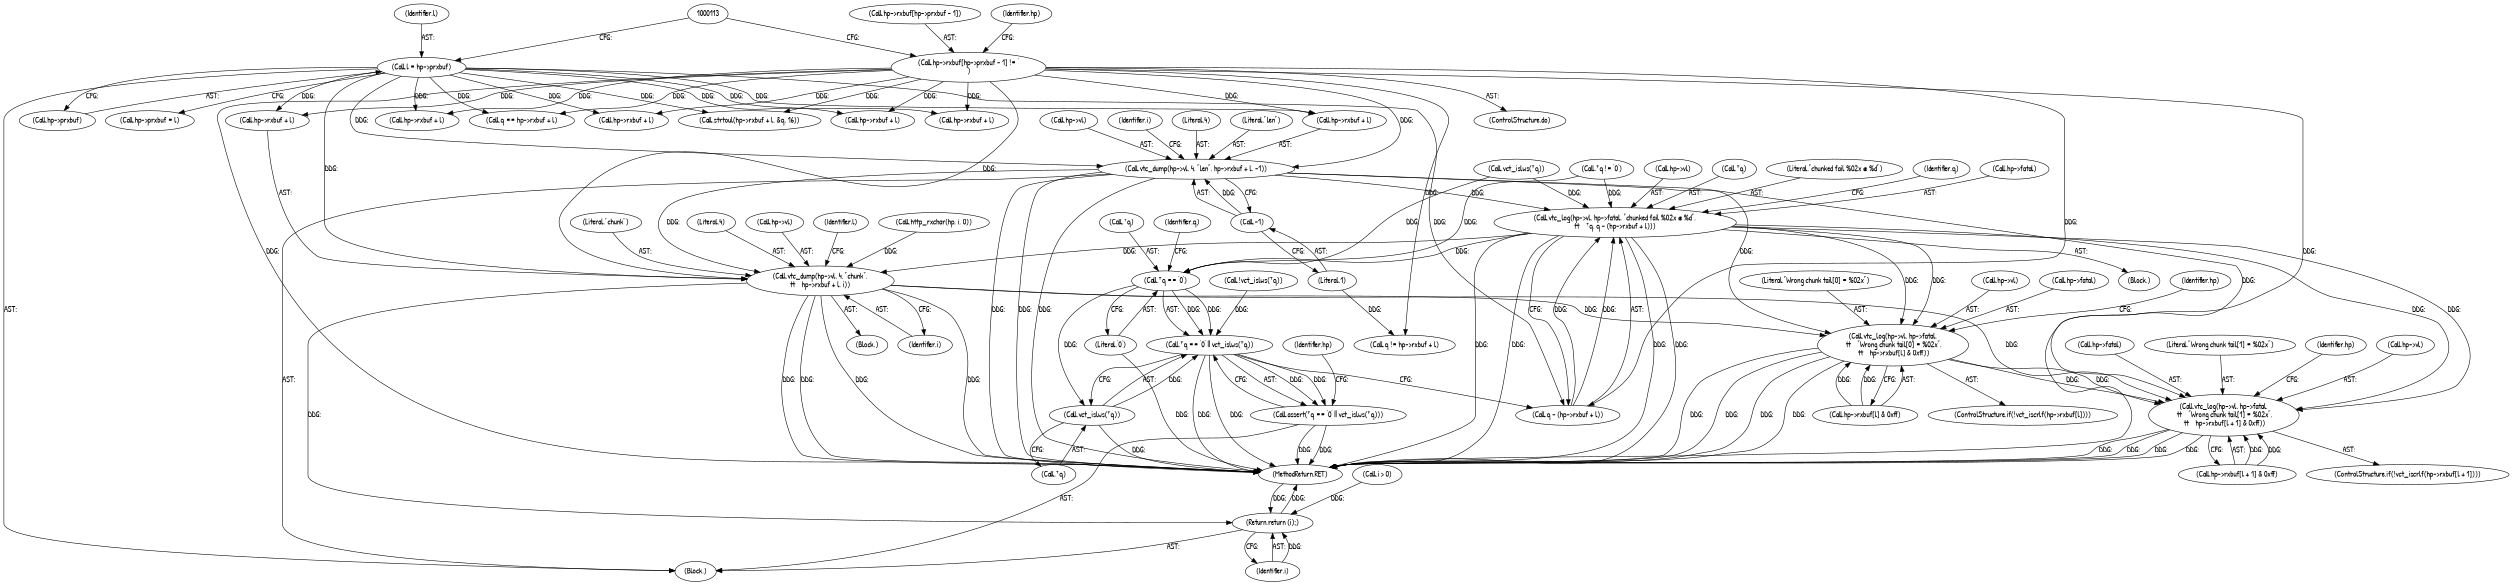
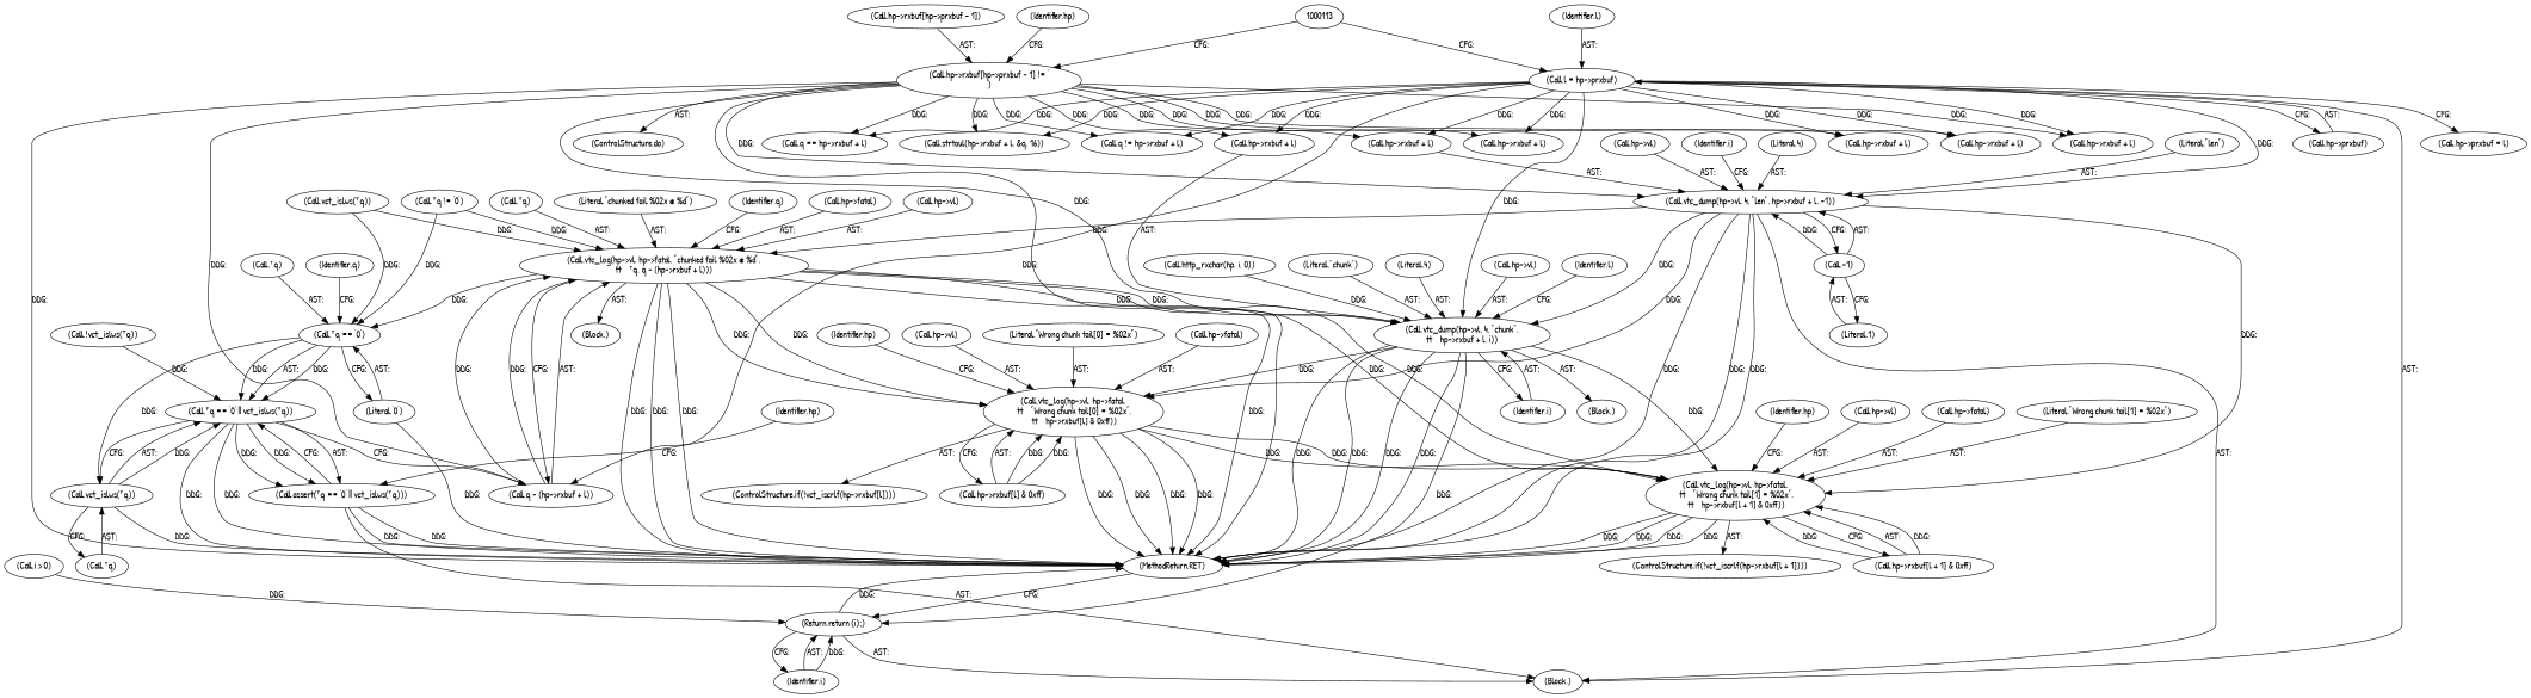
  digraph {
    fontname="Patrick Hand"
    node [fontname="Patrick Hand"]
    edge [fontname="Patrick Hand"]
    n1 [label="(Call,vtc_dump(hp->vl, 4, \"len\", hp->rxbuf + l, -1))"]
    n2 [label="(Call,-1)"]
    n3 [label="(Call,vtc_log(hp->vl, hp->fatal, \"chunked fail %02x @ %d\",\n\t\t    *q, q - (hp->rxbuf + l)))"]
    n4 [label="(Call,vtc_dump(hp->vl, 4, \"chunk\",\n\t\t    hp->rxbuf + l, i))"]
    n5 [label="(Call,vtc_log(hp->vl, hp->fatal,\n \t\t    \"Wrong chunk tail[0] = %02x\",\n \t\t    hp->rxbuf[l] & 0xff))"]
    n6 [label="(Call,vtc_log(hp->vl, hp->fatal,\n \t\t    \"Wrong chunk tail[1] = %02x\",\n \t\t    hp->rxbuf[l + 1] & 0xff))"]
    n7 [label="(MethodReturn,RET)"]
    n8 [label="(Block,)"]
    n9 [label="(Literal,1)"]
    n10 [label="(Call,q - (hp->rxbuf + l))"]
    n11 [label="(Call,*q == '\0')"]
    n12 [label="(Block,)"]
    n13 [label="(Return,return (i);)"]
    n14 [label="(Identifier,i)"]
    n15 [label="(Block,)"]
    n16 [label="(ControlStructure,if(!vct_iscrlf(hp->rxbuf[l])))"]
    n17 [label="(Call,hp->rxbuf[l] & 0xff)"]
    n18 [label="(ControlStructure,if(!vct_iscrlf(hp->rxbuf[l + 1])))"]
    n19 [label="(Call,hp->rxbuf[l + 1] & 0xff)"]
    n20 [label="(Call,hp->rxbuf[hp->prxbuf - 1] != '\n')"]
    n21 [label="(Call,hp->rxbuf + l)"]
    n22 [label="(Call,q == hp->rxbuf + l)"]
    n23 [label="(Call,hp->rxbuf + l)"]
    n24 [label="(ControlStructure,do)"]
    n25 [label="(Call,hp->rxbuf + l)"]
    n26 [label="(Call,hp->rxbuf + l)"]
    n27 [label="(Call,q != hp->rxbuf + l)"]
    n28 [label="(Call,hp->rxbuf + l)"]
    n29 [label="(Call,hp->rxbuf + l)"]
    n30 [label="(Call,strtoul(hp->rxbuf + l, &q, 16))"]
    n31 [label="(Call,l = hp->prxbuf)"]
    n32 [label="(Call,hp->prxbuf)"]
    n33 [label="(Call,hp->prxbuf = l)"]
    n34 [label="(Call,*q == '\0' || vct_islws(*q))"]
    n35 [label="(Call,vct_islws(*q))"]
    n36 [label="(Literal,'\0')"]
    n37 [label="(Call,assert(*q == '\0' || vct_islws(*q)))"]
    n38 [label="(Call,*q)"]
    n39 [label="(Identifier,i)"]
    n40 [label="(Call,hp->rxbuf[hp->prxbuf - 1])"]
    n41 [label="(Call,*q)"]
    n42 [label="(Call,!vct_islws(*q))"]
    n43 [label="(Literal,\"Wrong chunk tail[0] = %02x\")"]
    n44 [label="(Call,*q)"]
    n45 [label="(Literal,\"chunk\")"]
    n46 [label="(Call,*q != '\0')"]
    n47 [label="(Call,vct_islws(*q))"]
    n48 [label="(Literal,4)"]
    n49 [label="(Literal,\"chunked fail %02x @ %d\")"]
    n50 [label="(Identifier,hp)"]
    n51 [label="(Literal,4)"]
    n52 [label="(Identifier,l)"]
    n53 [label="(Call,hp->vl)"]
    n54 [label="(Call,hp->vl)"]
    n55 [label="(Literal,\"len\")"]
    n56 [label="(Identifier,q)"]
    n57 [label="(Identifier,q)"]
    n58 [label="(Call,hp->fatal)"]
    n59 [label="(Identifier,l)"]
    n60 [label="(Identifier,hp)"]
    n61 [label="(Identifier,hp)"]
    n62 [label="(Call,hp->vl)"]
    n63 [label="(Call,http_rxchar(hp, i, 0))"]
    n64 [label="(Call,hp->fatal)"]
    n65 [label="(Call,hp->vl)"]
    n66 [label="(Identifier,hp)"]
    n67 [label="(Identifier,i)"]
    n68 [label="(Call,i > 0)"]
    n69 [label="(Literal,\"Wrong chunk tail[1] = %02x\")"]
    n70 [label="(Call,hp->fatal)"]
    n71 [label="(Call,hp->vl)"]
    1000113
    n1 -> n2 [label="CFG: "]
    n1 -> n3 [label="DDG: "]
    n1 -> n4 [label="DDG: "]
    n1 -> n5 [label="DDG: "]
    n1 -> n6 [label="DDG: "]
    n1 -> n7 [label="DDG: "]
    n1 -> n7 [label="DDG: "]
    n1 -> n7 [label="DDG: "]
    n1 -> n8 [label="AST: "]
    n2 -> n1 [label="AST: "]
    n2 -> n1 [label="DDG: "]
    n2 -> n9 [label="CFG: "]
    n3 -> n4 [label="DDG: "]
    n3 -> n5 [label="DDG: "]
    n3 -> n5 [label="DDG: "]
    n3 -> n6 [label="DDG: "]
    n3 -> n6 [label="DDG: "]
    n3 -> n7 [label="DDG: "]
    n3 -> n7 [label="DDG: "]
    n3 -> n7 [label="DDG: "]
    n3 -> n7 [label="DDG: "]
    n3 -> n10 [label="CFG: "]
    n3 -> n11 [label="DDG: "]
    n3 -> n12 [label="AST: "]
    n4 -> n5 [label="DDG: "]
    n4 -> n6 [label="DDG: "]
    n4 -> n7 [label="DDG: "]
    n4 -> n7 [label="DDG: "]
    n4 -> n7 [label="DDG: "]
    n4 -> n7 [label="DDG: "]
    n4 -> n13 [label="DDG: "]
    n4 -> n14 [label="CFG: "]
    n4 -> n15 [label="AST: "]
    n5 -> n6 [label="DDG: "]
    n5 -> n6 [label="DDG: "]
    n5 -> n7 [label="DDG: "]
    n5 -> n7 [label="DDG: "]
    n5 -> n7 [label="DDG: "]
    n5 -> n7 [label="DDG: "]
    n5 -> n16 [label="AST: "]
    n5 -> n17 [label="CFG: "]
    n6 -> n7 [label="DDG: "]
    n6 -> n7 [label="DDG: "]
    n6 -> n7 [label="DDG: "]
    n6 -> n7 [label="DDG: "]
    n6 -> n18 [label="AST: "]
    n6 -> n19 [label="CFG: "]
-   n7 -> n13 [label="DDG: "]
+   n7 -> n13 [label="CFG: "]
    n9 -> n2 [label="AST: "]
    n10 -> n3 [label="AST: "]
    n10 -> n3 [label="DDG: "]
    n10 -> n3 [label="DDG: "]
    n11 -> n34 [label="AST: "]
    n11 -> n34 [label="DDG: "]
    n11 -> n34 [label="DDG: "]
    n11 -> n35 [label="DDG: "]
    n11 -> n36 [label="CFG: "]
    n13 -> n7 [label="DDG: "]
    n13 -> n8 [label="AST: "]
    n13 -> n39 [label="CFG: "]
    n14 -> n4 [label="AST: "]
    n17 -> n5 [label="AST: "]
    n17 -> n5 [label="DDG: "]
    n17 -> n5 [label="DDG: "]
    n19 -> n6 [label="AST: "]
    n19 -> n6 [label="DDG: "]
    n19 -> n6 [label="DDG: "]
    n20 -> n1 [label="DDG: "]
    n20 -> n4 [label="DDG: "]
    n20 -> n7 [label="DDG: "]
    n20 -> n7 [label="DDG: "]
    n20 -> n10 [label="DDG: "]
    n20 -> n21 [label="DDG: "]
    n20 -> n22 [label="DDG: "]
    n20 -> n23 [label="DDG: "]
    n20 -> n24 [label="AST: "]
    n20 -> n25 [label="DDG: "]
    n20 -> n26 [label="DDG: "]
    n20 -> n27 [label="DDG: "]
    n20 -> n28 [label="DDG: "]
    n20 -> n29 [label="DDG: "]
    n20 -> n30 [label="DDG: "]
    n23 -> n1 [label="AST: "]
    n28 -> n4 [label="AST: "]
    n31 -> n1 [label="DDG: "]
    n31 -> n4 [label="DDG: "]
    n31 -> n8 [label="AST: "]
    n31 -> n10 [label="DDG: "]
    n31 -> n21 [label="DDG: "]
    n31 -> n22 [label="DDG: "]
    n31 -> n23 [label="DDG: "]
    n31 -> n25 [label="DDG: "]
    n31 -> n26 [label="DDG: "]
-   n9 -> n27 [label="DDG: "]
+   n31 -> n27 [label="DDG: "]
    n31 -> n28 [label="DDG: "]
    n31 -> n29 [label="DDG: "]
    n31 -> n30 [label="DDG: "]
    n31 -> n32 [label="CFG: "]
    n31 -> n33 [label="CFG: "]
    n32 -> n31 [label="AST: "]
    n34 -> n7 [label="DDG: "]
    n34 -> n7 [label="DDG: "]
    n34 -> n10 [label="CFG: "]
    n34 -> n35 [label="CFG: "]
    n34 -> n37 [label="AST: "]
    n34 -> n37 [label="DDG: "]
    n34 -> n37 [label="DDG: "]
    n35 -> n7 [label="DDG: "]
    n35 -> n34 [label="AST: "]
    n35 -> n34 [label="DDG: "]
    n35 -> n38 [label="CFG: "]
    n36 -> n7 [label="DDG: "]
    n36 -> n11 [label="AST: "]
    n37 -> n7 [label="DDG: "]
    n37 -> n7 [label="DDG: "]
    n37 -> n8 [label="AST: "]
    n37 -> n34 [label="CFG: "]
    n38 -> n35 [label="AST: "]
    n39 -> n13 [label="AST: "]
    n39 -> n13 [label="DDG: "]
    n40 -> n20 [label="AST: "]
    n41 -> n3 [label="AST: "]
    n42 -> n34 [label="DDG: "]
    n43 -> n5 [label="AST: "]
    n44 -> n11 [label="AST: "]
    n45 -> n4 [label="AST: "]
    n46 -> n3 [label="DDG: "]
    n46 -> n11 [label="DDG: "]
    n47 -> n3 [label="DDG: "]
    n47 -> n11 [label="DDG: "]
    n48 -> n4 [label="AST: "]
    n49 -> n3 [label="AST: "]
    n50 -> n20 [label="CFG: "]
    n51 -> n1 [label="AST: "]
    n52 -> n31 [label="AST: "]
    n53 -> n4 [label="AST: "]
    n54 -> n5 [label="AST: "]
    n55 -> n1 [label="AST: "]
    n56 -> n3 [label="CFG: "]
    n57 -> n11 [label="CFG: "]
    n58 -> n5 [label="AST: "]
    n59 -> n4 [label="CFG: "]
    n60 -> n6 [label="CFG: "]
    n61 -> n37 [label="CFG: "]
    n62 -> n6 [label="AST: "]
    n63 -> n4 [label="DDG: "]
    n64 -> n6 [label="AST: "]
    n65 -> n1 [label="AST: "]
    n66 -> n5 [label="CFG: "]
    n67 -> n1 [label="CFG: "]
    n68 -> n13 [label="DDG: "]
    n69 -> n6 [label="AST: "]
    n70 -> n3 [label="AST: "]
    n71 -> n3 [label="AST: "]
    1000113 -> n20 [label="CFG: "]
    1000113 -> n31 [label="CFG: "]
  }
